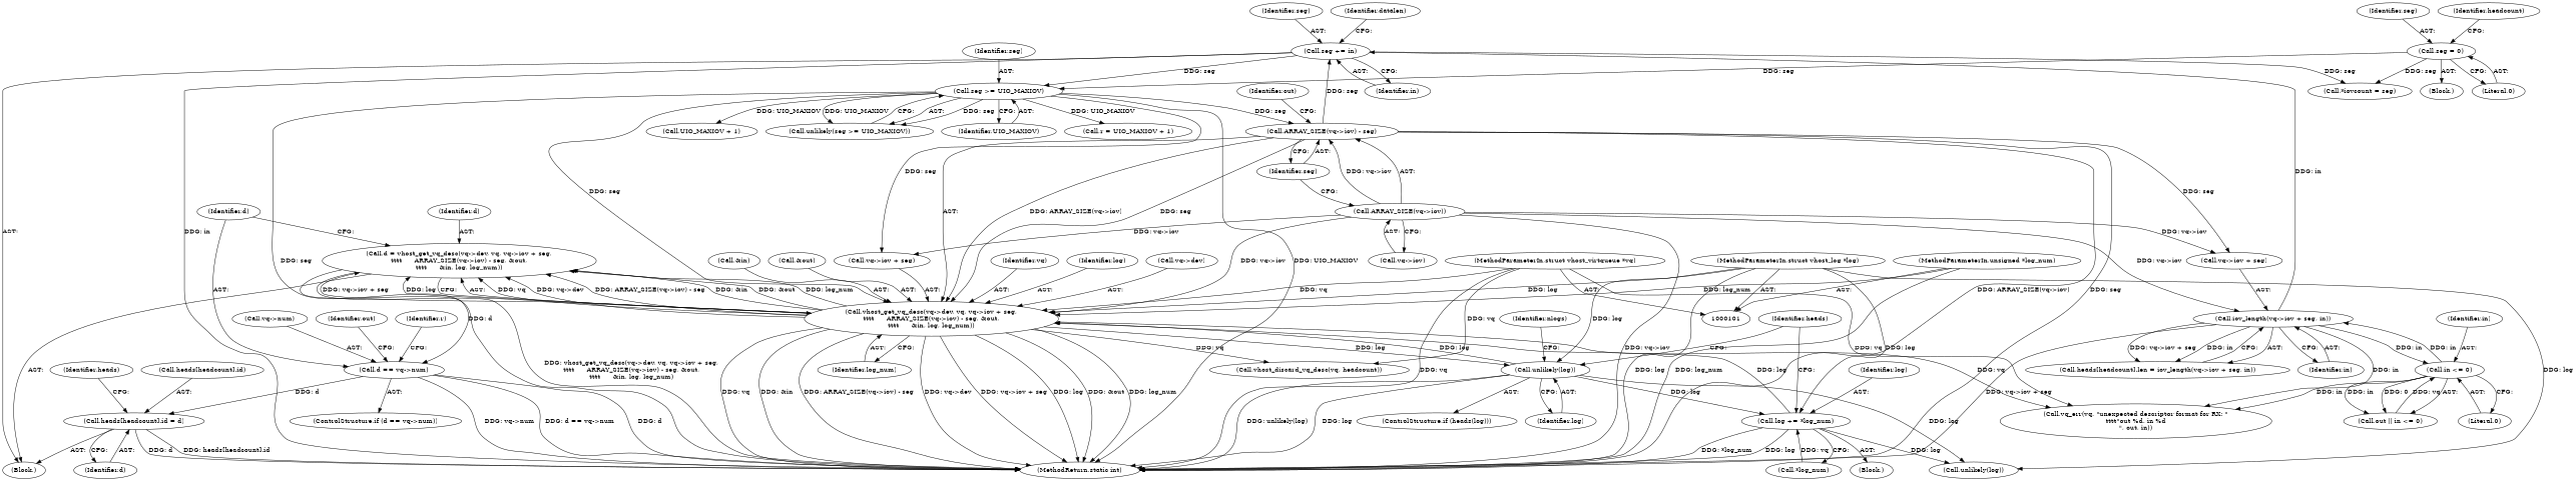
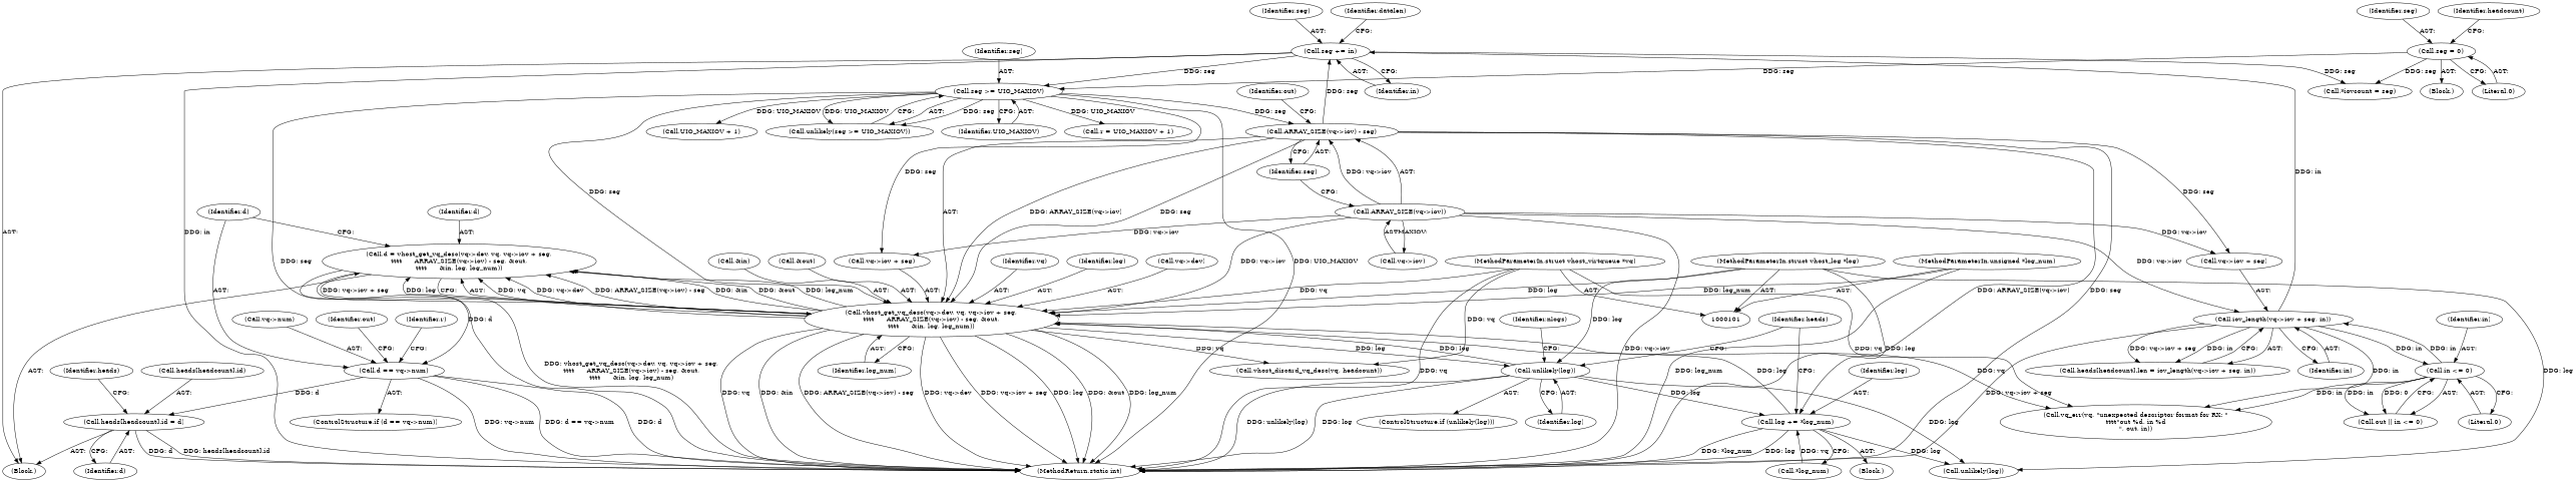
  digraph {
    n1 [label="(Call,d = vhost_get_vq_desc(vq->dev, vq, vq->iov + seg,\n\t\t\t\t      ARRAY_SIZE(vq->iov) - seg, &out,\n\t\t\t\t      &in, log, log_num))"]
    n2 [label="(Call,vhost_get_vq_desc(vq->dev, vq, vq->iov + seg,\n\t\t\t\t      ARRAY_SIZE(vq->iov) - seg, &out,\n\t\t\t\t      &in, log, log_num))"]
    n3 [label="(Call,d == vq->num)"]
    n4 [label="(Block,)"]
    n5 [label="(MethodReturn,static int)"]
    n6 [label="(Call,unlikely(log))"]
    n7 [label="(Identifier,log_num)"]
    n8 [label="(Call,vq_err(vq, \"unexpected descriptor format for RX: \"\n\t\t\t\t\"out %d, in %d\n\", out, in))"]
    n9 [label="(Call,vhost_discard_vq_desc(vq, headcount))"]
    n10 [label="(Call,heads[headcount].id = d)"]
    n11 [label="(ControlStructure,if (d == vq->num))"]
    n12 [label="(Call,log += *log_num)"]
-   n13 [label="(ControlStructure,if (heads(log)))"]
+   n13 [label="(ControlStructure,if (unlikely(log)))"]
    n14 [label="(Identifier,log)"]
    n15 [label="(Call,unlikely(log))"]
    n16 [label="(MethodParameterIn,struct vhost_virtqueue *vq)"]
    1000101
    n18 [label="(Call,ARRAY_SIZE(vq->iov))"]
    n19 [label="(Call,iov_length(vq->iov + seg, in))"]
    n20 [label="(Call,ARRAY_SIZE(vq->iov) - seg)"]
    n21 [label="(Call,vq->iov)"]
    n22 [label="(Call,vq->iov + seg)"]
    n23 [label="(Call,vq->iov + seg)"]
    n24 [label="(Call,seg += in)"]
    n25 [label="(Call,in <= 0)"]
    n26 [label="(Identifier,in)"]
    n27 [label="(Call,heads[headcount].len = iov_length(vq->iov + seg, in))"]
    n28 [label="(Identifier,seg)"]
    n29 [label="(Call,seg >= UIO_MAXIOV)"]
    n30 [label="(Call,UIO_MAXIOV + 1)"]
    n31 [label="(Call,unlikely(seg >= UIO_MAXIOV))"]
    n32 [label="(Identifier,UIO_MAXIOV)"]
    n33 [label="(Call,r = UIO_MAXIOV + 1)"]
    n34 [label="(Call,seg = 0)"]
    n35 [label="(Call,*iovcount = seg)"]
    n36 [label="(Literal,0)"]
    n37 [label="(Block,)"]
    n38 [label="(Identifier,in)"]
    n39 [label="(Literal,0)"]
    n40 [label="(Call,out || in <= 0)"]
    n41 [label="(Call,*log_num)"]
    n42 [label="(Block,)"]
    n43 [label="(MethodParameterIn,struct vhost_log *log)"]
    n44 [label="(MethodParameterIn,unsigned *log_num)"]
    n45 [label="(Identifier,d)"]
    n46 [label="(Call,vq->num)"]
    n47 [label="(Identifier,seg)"]
    n48 [label="(Call,&in)"]
    n49 [label="(Identifier,seg)"]
    n50 [label="(Identifier,in)"]
    n51 [label="(Identifier,out)"]
    n52 [label="(Identifier,d)"]
    n53 [label="(Identifier,heads)"]
    n54 [label="(Identifier,heads)"]
    n55 [label="(Identifier,out)"]
    n56 [label="(Identifier,nlogs)"]
    n57 [label="(Identifier,r)"]
    n58 [label="(Call,heads[headcount].id)"]
    n59 [label="(Call,&out)"]
    n60 [label="(Identifier,d)"]
    n61 [label="(Identifier,vq)"]
    n62 [label="(Identifier,log)"]
    n63 [label="(Identifier,headcount)"]
    n64 [label="(Identifier,log)"]
    n65 [label="(Identifier,datalen)"]
    n66 [label="(Call,vq->dev)"]
    n67 [label="(Identifier,seg)"]
    n1 -> n2 [label="CFG: "]
    n1 -> n3 [label="DDG: d"]
    n1 -> n4 [label="AST: "]
    n1 -> n5 [label="DDG: vhost_get_vq_desc(vq->dev, vq, vq->iov + seg,\n\t\t\t\t      ARRAY_SIZE(vq->iov) - seg, &out,\n\t\t\t\t      &in, log, log_num)"]
    n2 -> n1 [label="AST: "]
    n2 -> n1 [label="DDG: vq"]
    n2 -> n1 [label="DDG: vq->dev"]
    n2 -> n1 [label="DDG: ARRAY_SIZE(vq->iov) - seg"]
    n2 -> n1 [label="DDG: &in"]
    n2 -> n1 [label="DDG: &out"]
    n2 -> n1 [label="DDG: log_num"]
    n2 -> n1 [label="DDG: vq->iov + seg"]
    n2 -> n1 [label="DDG: log"]
    n2 -> n5 [label="DDG: log"]
    n2 -> n5 [label="DDG: &out"]
    n2 -> n5 [label="DDG: log_num"]
    n2 -> n5 [label="DDG: vq"]
    n2 -> n5 [label="DDG: &in"]
    n2 -> n5 [label="DDG: ARRAY_SIZE(vq->iov) - seg"]
    n2 -> n5 [label="DDG: vq->dev"]
    n2 -> n5 [label="DDG: vq->iov + seg"]
    n2 -> n6 [label="DDG: log"]
    n2 -> n7 [label="CFG: "]
    n2 -> n8 [label="DDG: vq"]
    n2 -> n9 [label="DDG: vq"]
    n3 -> n5 [label="DDG: d"]
    n3 -> n5 [label="DDG: vq->num"]
    n3 -> n5 [label="DDG: d == vq->num"]
    n3 -> n10 [label="DDG: d"]
    n3 -> n11 [label="AST: "]
    n6 -> n2 [label="DDG: log"]
    n6 -> n5 [label="DDG: unlikely(log)"]
    n6 -> n5 [label="DDG: log"]
    n6 -> n12 [label="DDG: log"]
    n6 -> n13 [label="AST: "]
    n6 -> n14 [label="CFG: "]
    n6 -> n15 [label="DDG: log"]
    n7 -> n2 [label="AST: "]
    n10 -> n4 [label="AST: "]
    n10 -> n5 [label="DDG: d"]
    n10 -> n5 [label="DDG: heads[headcount].id"]
    n10 -> n45 [label="CFG: "]
    n12 -> n2 [label="DDG: log"]
    n12 -> n5 [label="DDG: *log_num"]
    n12 -> n5 [label="DDG: log"]
    n12 -> n15 [label="DDG: log"]
    n12 -> n41 [label="CFG: "]
    n12 -> n42 [label="AST: "]
    n14 -> n6 [label="AST: "]
    n16 -> n2 [label="DDG: vq"]
    n16 -> n5 [label="DDG: vq"]
    n16 -> n8 [label="DDG: vq"]
    n16 -> n9 [label="DDG: vq"]
    n16 -> 1000101 [label="AST: "]
    n18 -> n2 [label="DDG: vq->iov"]
    n18 -> n5 [label="DDG: vq->iov"]
    n18 -> n19 [label="DDG: vq->iov"]
    n18 -> n20 [label="AST: "]
    n18 -> n20 [label="DDG: vq->iov"]
-   n18 -> n21 [label="CFG: "]
+   n18 -> n21 [label="MAXIOV: "]
    n18 -> n22 [label="DDG: vq->iov"]
    n18 -> n23 [label="DDG: vq->iov"]
    n19 -> n5 [label="DDG: vq->iov + seg"]
    n19 -> n8 [label="DDG: in"]
    n19 -> n24 [label="DDG: in"]
    n19 -> n25 [label="DDG: in"]
    n19 -> n26 [label="CFG: "]
    n19 -> n27 [label="AST: "]
    n19 -> n27 [label="DDG: vq->iov + seg"]
    n19 -> n27 [label="DDG: in"]
    n20 -> n2 [label="AST: "]
    n20 -> n2 [label="DDG: ARRAY_SIZE(vq->iov)"]
    n20 -> n2 [label="DDG: seg"]
    n20 -> n5 [label="DDG: ARRAY_SIZE(vq->iov)"]
    n20 -> n5 [label="DDG: seg"]
    n20 -> n22 [label="DDG: seg"]
    n20 -> n24 [label="DDG: seg"]
    n20 -> n28 [label="CFG: "]
    n21 -> n18 [label="AST: "]
    n22 -> n19 [label="AST: "]
    n23 -> n2 [label="AST: "]
    n24 -> n4 [label="AST: "]
    n24 -> n5 [label="DDG: in"]
    n24 -> n29 [label="DDG: seg"]
    n24 -> n35 [label="DDG: seg"]
    n24 -> n38 [label="CFG: "]
    n25 -> n8 [label="DDG: in"]
    n25 -> n19 [label="DDG: in"]
    n25 -> n39 [label="CFG: "]
    n25 -> n40 [label="AST: "]
    n25 -> n40 [label="DDG: in"]
    n25 -> n40 [label="DDG: 0"]
    n26 -> n19 [label="AST: "]
    n27 -> n19 [label="CFG: "]
    n28 -> n18 [label="CFG: "]
    n28 -> n20 [label="AST: "]
    n29 -> n2 [label="DDG: seg"]
    n29 -> n5 [label="DDG: UIO_MAXIOV"]
    n29 -> n5 [label="DDG: seg"]
    n29 -> n20 [label="DDG: seg"]
    n29 -> n23 [label="DDG: seg"]
    n29 -> n30 [label="DDG: UIO_MAXIOV"]
    n29 -> n31 [label="AST: "]
    n29 -> n31 [label="DDG: seg"]
    n29 -> n31 [label="DDG: UIO_MAXIOV"]
    n29 -> n32 [label="CFG: "]
    n29 -> n33 [label="DDG: UIO_MAXIOV"]
    n31 -> n29 [label="CFG: "]
    n32 -> n29 [label="AST: "]
    n34 -> n29 [label="DDG: seg"]
    n34 -> n35 [label="DDG: seg"]
    n34 -> n36 [label="CFG: "]
    n34 -> n37 [label="AST: "]
    n36 -> n34 [label="AST: "]
    n38 -> n24 [label="AST: "]
    n39 -> n25 [label="AST: "]
-   n40 -> n25 [label="DDG: vq"]
+   n40 -> n25 [label="CFG: "]
    n41 -> n12 [label="DDG: vq"]
    n43 -> n2 [label="DDG: log"]
-   n43 -> n5 [label="DDG: log"]
    n43 -> n6 [label="DDG: log"]
    n43 -> n12 [label="DDG: log"]
    n43 -> n15 [label="DDG: log"]
    n43 -> 1000101 [label="AST: "]
    n44 -> n2 [label="DDG: log_num"]
    n44 -> n5 [label="DDG: log_num"]
    n44 -> 1000101 [label="AST: "]
    n45 -> n10 [label="AST: "]
    n46 -> n3 [label="AST: "]
    n47 -> n24 [label="AST: "]
    n48 -> n2 [label="AST: "]
    n49 -> n34 [label="AST: "]
    n50 -> n25 [label="AST: "]
    n51 -> n3 [label="CFG: "]
    n52 -> n1 [label="CFG: "]
    n52 -> n3 [label="AST: "]
    n53 -> n6 [label="CFG: "]
    n53 -> n12 [label="CFG: "]
    n54 -> n10 [label="CFG: "]
    n55 -> n20 [label="CFG: "]
    n56 -> n6 [label="CFG: "]
    n57 -> n3 [label="CFG: "]
    n58 -> n10 [label="AST: "]
    n59 -> n2 [label="AST: "]
    n60 -> n1 [label="AST: "]
    n61 -> n2 [label="AST: "]
    n62 -> n12 [label="AST: "]
    n63 -> n34 [label="CFG: "]
    n64 -> n2 [label="AST: "]
    n65 -> n24 [label="CFG: "]
    n66 -> n2 [label="AST: "]
    n67 -> n29 [label="AST: "]
  }
